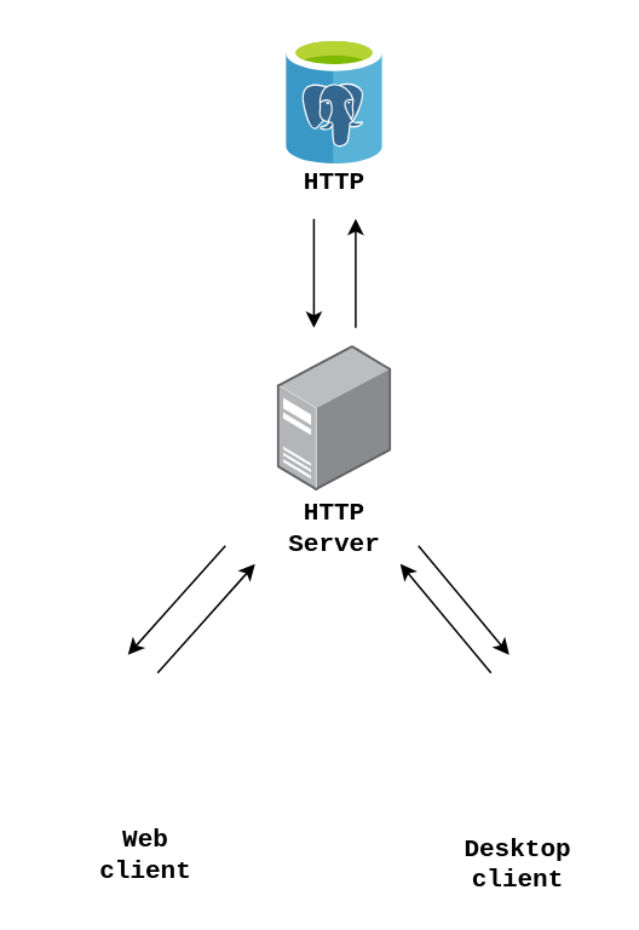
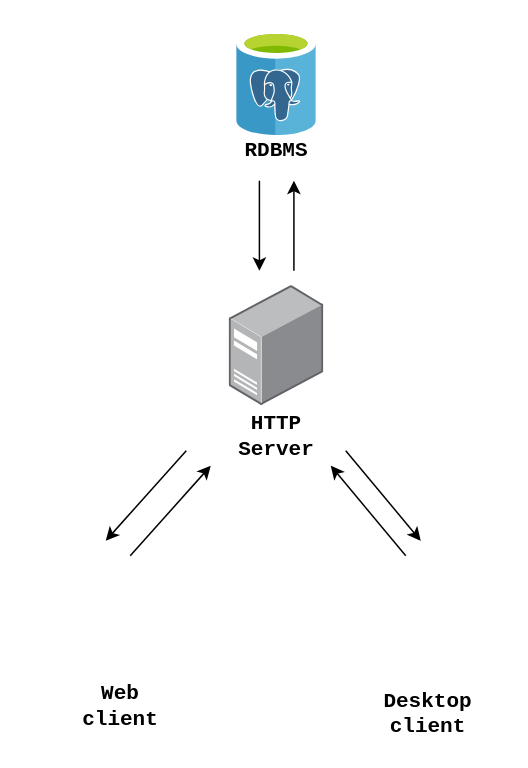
  <mxCell id="0" />
  <mxCell id="1" parent="0" />
  <mxCell id="2" value="" style="points=[];aspect=fixed;html=1;align=center;shadow=0;dashed=0;image;image=img/lib/allied_telesis/computer_and_terminals/Server_Desktop.svg;" vertex="1" parent="1"><mxGeometry x="152.44" y="190" width="63.11" height="80" as="geometry" /></mxCell>
  <mxCell id="3" value="" style="aspect=fixed;html=1;points=[];align=center;image;fontSize=12;image=img/lib/mscae/Azure_Database_for_PostgreSQL_servers.svg;" vertex="1" parent="1"><mxGeometry x="157.4" y="20" width="53.2" height="70" as="geometry" /></mxCell>
  <mxCell id="4" value="" style="shape=image;html=1;verticalAlign=top;verticalLabelPosition=bottom;labelBackgroundColor=#ffffff;imageAspect=0;aspect=fixed;image=https://cdn2.iconfinder.com/data/icons/circle-icons-1/64/browser-128.png" vertex="1" parent="1"><mxGeometry x="20" y="370" width="70" height="70" as="geometry" /></mxCell>
  <mxCell id="5" value="" style="shape=image;html=1;verticalAlign=top;verticalLabelPosition=bottom;labelBackgroundColor=#ffffff;imageAspect=0;aspect=fixed;image=https://cdn2.iconfinder.com/data/icons/circle-icons-1/64/browser-128.png" vertex="1" parent="1"><mxGeometry x="260" y="370" width="70" height="70" as="geometry" /></mxCell>
  <mxCell id="6" style="rounded=0;orthogonalLoop=1;jettySize=auto;html=1;entryX=0;entryY=1;entryDx=0;entryDy=0;" edge="1" parent="1" source="4"><mxGeometry relative="1" as="geometry"><mxPoint x="140" y="310" as="targetPoint" /></mxGeometry></mxCell>
  <mxCell id="7" value="&lt;p&gt;&lt;font style=&quot;font-size: 14px&quot; face=&quot;Courier New&quot;&gt;&lt;b&gt;HTTP Server&lt;/b&gt;&lt;/font&gt;&lt;/p&gt;" style="text;html=1;strokeColor=none;fillColor=none;align=center;verticalAlign=middle;whiteSpace=wrap;rounded=0;" vertex="1" parent="1"><mxGeometry x="144" y="270" width="80" height="40" as="geometry" /></mxCell>
  <mxCell id="8" value="" style="endArrow=classic;html=1;" edge="1" parent="1"><mxGeometry width="50" height="50" relative="1" as="geometry"><mxPoint x="172.44" y="120" as="sourcePoint" /><mxPoint x="172.44" y="180" as="targetPoint" /></mxGeometry></mxCell>
  <mxCell id="9" style="rounded=0;orthogonalLoop=1;jettySize=auto;html=1;exitX=0;exitY=1;exitDx=0;exitDy=0;" edge="1" parent="1"><mxGeometry relative="1" as="geometry"><mxPoint x="123.68" y="300" as="sourcePoint" /><mxPoint x="69.996" y="360" as="targetPoint" /></mxGeometry></mxCell>
  <mxCell id="10" style="rounded=0;orthogonalLoop=1;jettySize=auto;html=1;" edge="1" parent="1"><mxGeometry relative="1" as="geometry"><mxPoint x="230" y="300" as="sourcePoint" /><mxPoint x="280" y="360" as="targetPoint" /></mxGeometry></mxCell>
  <mxCell id="11" value="" style="endArrow=classic;html=1;" edge="1" parent="1"><mxGeometry width="50" height="50" relative="1" as="geometry"><mxPoint x="195.44" y="180" as="sourcePoint" /><mxPoint x="195.44" y="120" as="targetPoint" /></mxGeometry></mxCell>
  <mxCell id="12" style="rounded=0;orthogonalLoop=1;jettySize=auto;html=1;" edge="1" parent="1"><mxGeometry relative="1" as="geometry"><mxPoint x="270" y="370" as="sourcePoint" /><mxPoint x="220" y="310" as="targetPoint" /></mxGeometry></mxCell>
  <mxCell id="13" value="&lt;p&gt;&lt;font style=&quot;font-size: 14px&quot; face=&quot;Courier New&quot;&gt;&lt;b&gt;Web client&lt;/b&gt;&lt;/font&gt;&lt;/p&gt;" style="text;html=1;strokeColor=none;fillColor=none;align=center;verticalAlign=middle;whiteSpace=wrap;rounded=0;" vertex="1" parent="1"><mxGeometry x="45" y="455" width="70" height="30" as="geometry" /></mxCell>
  <mxCell id="14" value="&lt;p&gt;&lt;font style=&quot;font-size: 14px&quot; face=&quot;Courier New&quot;&gt;&lt;b&gt;Desktop client&lt;/b&gt;&lt;/font&gt;&lt;/p&gt;" style="text;html=1;strokeColor=none;fillColor=none;align=center;verticalAlign=middle;whiteSpace=wrap;rounded=0;" vertex="1" parent="1"><mxGeometry x="250" y="460" width="70" height="30" as="geometry" /></mxCell>
- <mxCell id="15" value="&lt;p&gt;&lt;font style=&quot;font-size: 14px&quot; face=&quot;Courier New&quot;&gt;&lt;b&gt;HTTP&lt;/b&gt;&lt;/font&gt;&lt;/p&gt;" style="text;html=1;strokeColor=none;fillColor=none;align=center;verticalAlign=middle;whiteSpace=wrap;rounded=0;" vertex="1" parent="1"><mxGeometry x="149" y="90" width="70" height="20" as="geometry" /></mxCell>
+ <mxCell id="15" value="&lt;p&gt;&lt;font style=&quot;font-size: 14px&quot; face=&quot;Courier New&quot;&gt;&lt;b&gt;RDBMS&lt;/b&gt;&lt;/font&gt;&lt;/p&gt;" style="text;html=1;strokeColor=none;fillColor=none;align=center;verticalAlign=middle;whiteSpace=wrap;rounded=0;" vertex="1" parent="1"><mxGeometry x="149" y="90" width="70" height="20" as="geometry" /></mxCell>
